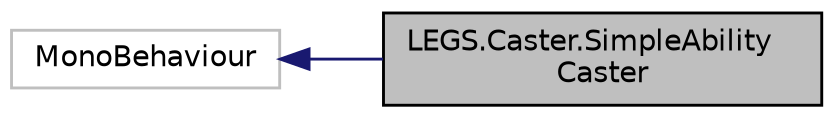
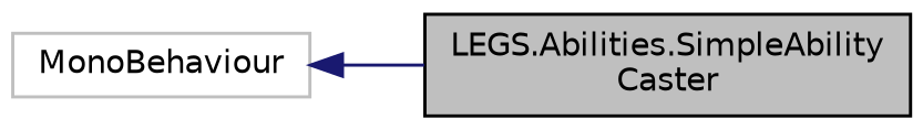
  digraph {
    rankdir=LR
    node [fontname=Helvetica fontsize=10 shape=record style=filled]
-   n1 [color=black fillcolor=grey75 fontcolor=black height=0.2 label="LEGS.Caster.SimpleAbility\lCaster" width=0.4]
+   n1 [color=black fillcolor=grey75 fontcolor=black height=0.2 label="LEGS.Abilities.SimpleAbility\lCaster" width=0.4]
    n2 [color=grey75 fillcolor=white height=0.2 label=MonoBehaviour width=0.4]
    n2 -> n1 [color=midnightblue dir=back fontname=Helvetica fontsize=10 labelfontname=Helvetica labelfontsize=10 style=solid]
  }
